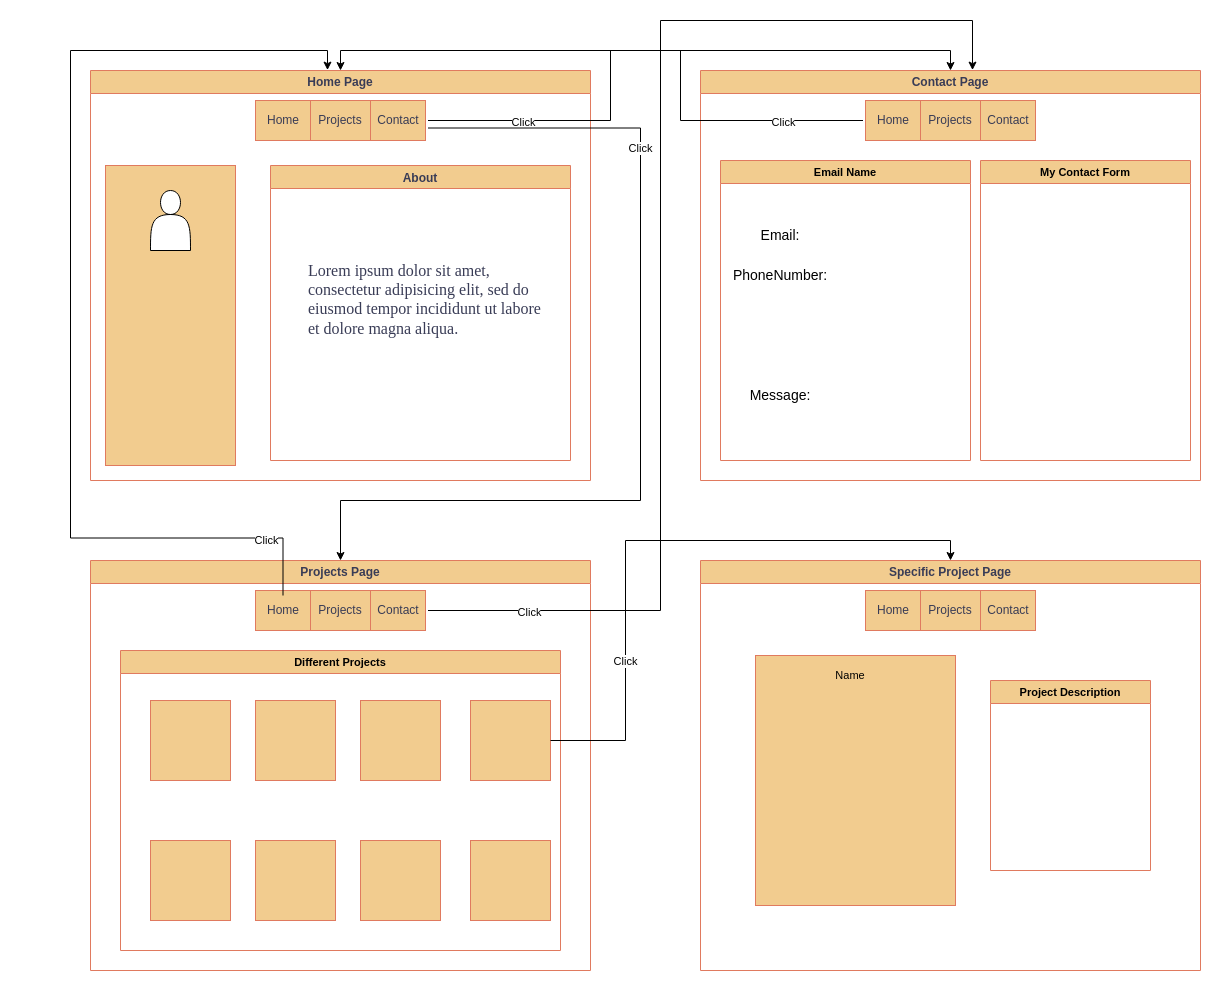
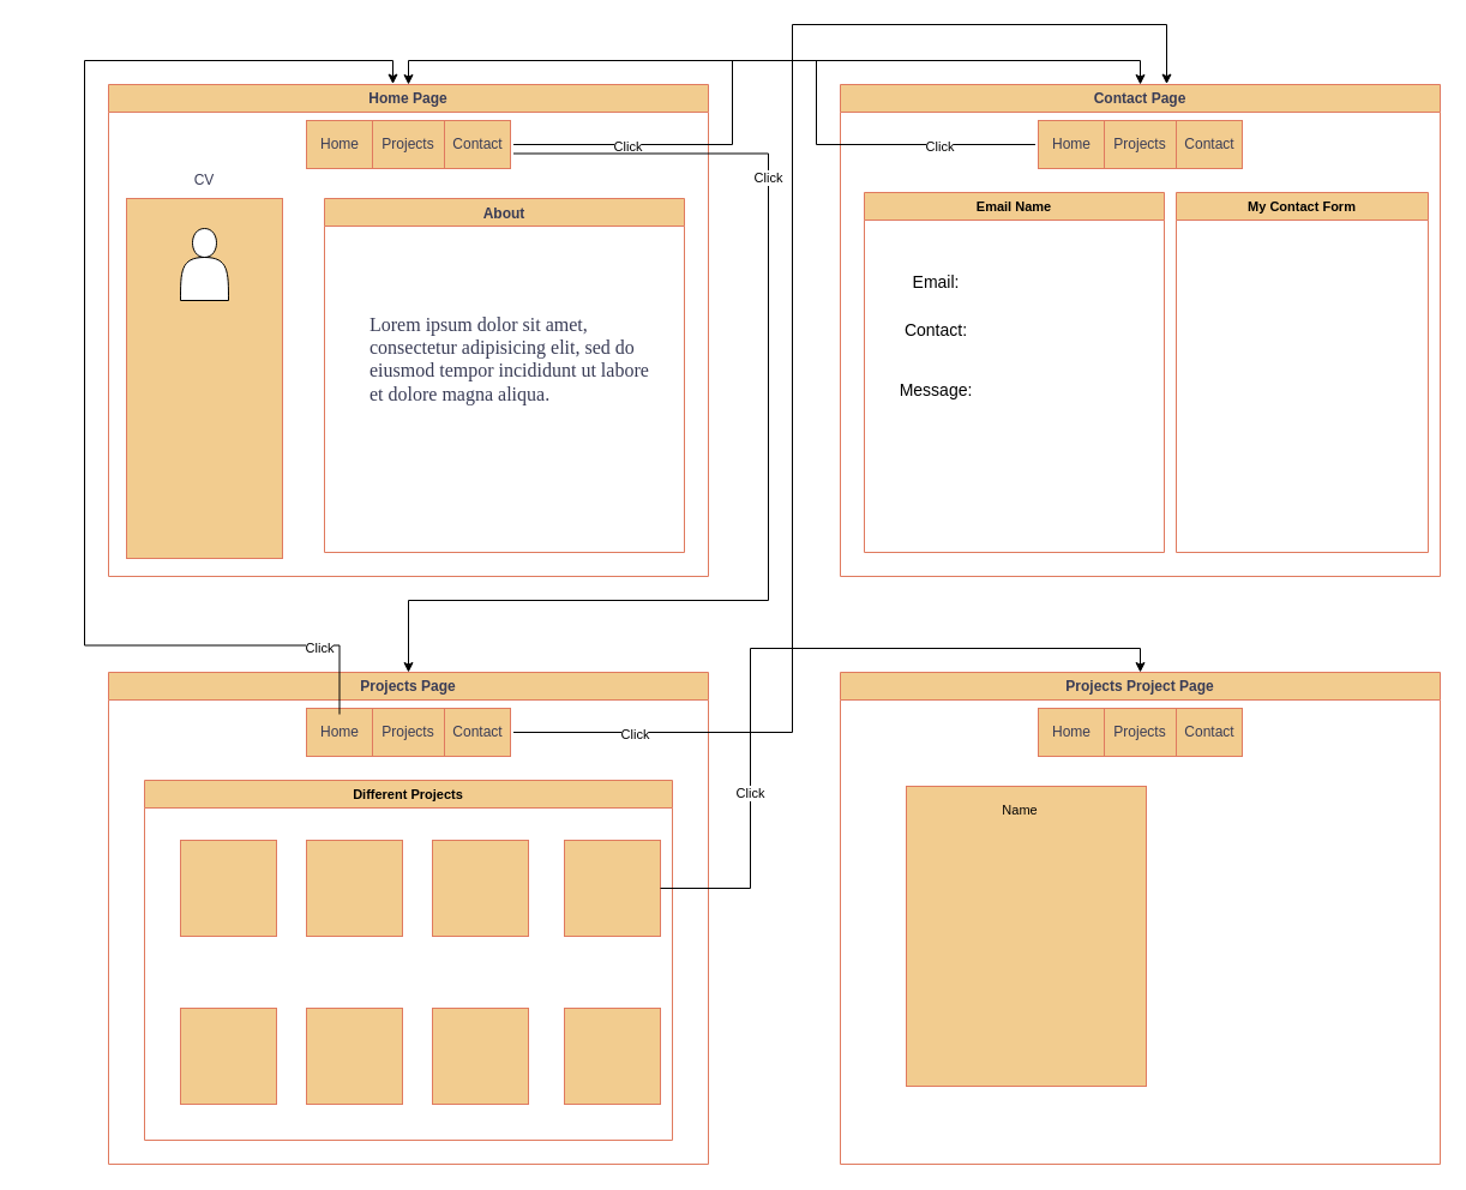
  <mxCell id="0" />
  <mxCell id="1" parent="0" />
  <mxCell id="2" value="Home Page" style="swimlane;whiteSpace=wrap;html=1;fillColor=#F2CC8F;strokeColor=#E07A5F;swimlaneFillColor=default;labelBorderColor=none;labelBackgroundColor=none;fontColor=#393C56;" vertex="1" parent="1"><mxGeometry x="90" y="70" width="500" height="410" as="geometry" /></mxCell>
  <mxCell id="3" value="" style="rounded=0;whiteSpace=wrap;html=1;fillColor=#F2CC8F;strokeColor=#E07A5F;glass=0;labelBackgroundColor=none;fontColor=#393C56;" vertex="1" parent="2"><mxGeometry x="165" y="30" width="170" height="40" as="geometry" /></mxCell>
  <mxCell id="4" value="" style="rounded=0;whiteSpace=wrap;html=1;labelBackgroundColor=none;fillColor=#F2CC8F;strokeColor=#E07A5F;fontColor=#393C56;" vertex="1" parent="2"><mxGeometry x="165" y="30" width="55" height="40" as="geometry" /></mxCell>
  <mxCell id="5" value="" style="rounded=0;whiteSpace=wrap;html=1;labelBackgroundColor=none;fillColor=#F2CC8F;strokeColor=#E07A5F;fontColor=#393C56;" vertex="1" parent="2"><mxGeometry x="220" y="30" width="60" height="40" as="geometry" /></mxCell>
  <mxCell id="6" value="" style="rounded=0;whiteSpace=wrap;html=1;labelBackgroundColor=none;fillColor=#F2CC8F;strokeColor=#E07A5F;fontColor=#393C56;" vertex="1" parent="2"><mxGeometry x="280" y="30" width="55" height="40" as="geometry" /></mxCell>
  <mxCell id="7" value="Home" style="text;html=1;strokeColor=none;fillColor=none;align=center;verticalAlign=middle;whiteSpace=wrap;rounded=0;labelBackgroundColor=none;fontColor=#393C56;" vertex="1" parent="2"><mxGeometry x="162.5" y="35" width="60" height="30" as="geometry" /></mxCell>
  <mxCell id="8" value="Projects" style="text;html=1;strokeColor=none;fillColor=none;align=center;verticalAlign=middle;whiteSpace=wrap;rounded=0;labelBackgroundColor=none;fontColor=#393C56;" vertex="1" parent="2"><mxGeometry x="220" y="35" width="60" height="30" as="geometry" /></mxCell>
  <mxCell id="9" value="Contact" style="text;html=1;strokeColor=none;fillColor=none;align=center;verticalAlign=middle;whiteSpace=wrap;rounded=0;labelBackgroundColor=none;fontColor=#393C56;" vertex="1" parent="2"><mxGeometry x="277.5" y="35" width="60" height="30" as="geometry" /></mxCell>
  <mxCell id="10" value="" style="rounded=0;whiteSpace=wrap;html=1;rotation=90;fillColor=#F2CC8F;strokeColor=#E07A5F;labelBackgroundColor=none;fontColor=#393C56;" vertex="1" parent="2"><mxGeometry x="-70" y="180" width="300" height="130" as="geometry" /></mxCell>
+ <mxCell id="11" value="CV" style="text;html=1;strokeColor=none;fillColor=none;align=center;verticalAlign=middle;whiteSpace=wrap;rounded=0;labelBackgroundColor=none;fontColor=#393C56;" vertex="1" parent="2"><mxGeometry x="50" y="65" width="60" height="30" as="geometry" /></mxCell>
  <mxCell id="12" value="" style="shape=actor;whiteSpace=wrap;html=1;labelBackgroundColor=none;" vertex="1" parent="2"><mxGeometry x="60" y="120" width="40" height="60" as="geometry" /></mxCell>
  <mxCell id="13" value="About" style="swimlane;fillColor=#F2CC8F;strokeColor=#E07A5F;labelBackgroundColor=none;fontColor=#393C56;" vertex="1" parent="2"><mxGeometry x="180" y="95" width="300" height="295" as="geometry" /></mxCell>
  <mxCell id="14" value="&lt;h1&gt;&lt;font face=&quot;Times New Roman&quot; style=&quot;font-size: 14px;&quot;&gt;&lt;br&gt;&lt;/font&gt;&lt;/h1&gt;&lt;p&gt;&lt;font face=&quot;Times New Roman&quot; size=&quot;3&quot;&gt;Lorem ipsum dolor sit amet, consectetur adipisicing elit, sed do eiusmod tempor incididunt ut labore et dolore magna aliqua.&lt;/font&gt;&lt;/p&gt;" style="text;html=1;strokeColor=none;fillColor=none;spacing=5;spacingTop=-20;whiteSpace=wrap;overflow=hidden;rounded=0;labelBackgroundColor=none;fontColor=#393C56;" vertex="1" parent="13"><mxGeometry x="32.5" y="45" width="247.5" height="225" as="geometry" /></mxCell>
  <mxCell id="15" value="Contact Page" style="swimlane;whiteSpace=wrap;html=1;fillColor=#F2CC8F;strokeColor=#E07A5F;swimlaneFillColor=default;labelBorderColor=none;startSize=23;labelBackgroundColor=none;fontColor=#393C56;" vertex="1" parent="1"><mxGeometry x="700" y="70" width="500" height="410" as="geometry" /></mxCell>
  <mxCell id="16" value="" style="rounded=0;whiteSpace=wrap;html=1;fillColor=#F2CC8F;strokeColor=#E07A5F;glass=0;labelBackgroundColor=none;fontColor=#393C56;" vertex="1" parent="15"><mxGeometry x="165" y="30" width="170" height="40" as="geometry" /></mxCell>
  <mxCell id="17" value="" style="rounded=0;whiteSpace=wrap;html=1;labelBackgroundColor=none;fillColor=#F2CC8F;strokeColor=#E07A5F;fontColor=#393C56;" vertex="1" parent="15"><mxGeometry x="165" y="30" width="55" height="40" as="geometry" /></mxCell>
  <mxCell id="18" value="" style="rounded=0;whiteSpace=wrap;html=1;labelBackgroundColor=none;fillColor=#F2CC8F;strokeColor=#E07A5F;fontColor=#393C56;" vertex="1" parent="15"><mxGeometry x="220" y="30" width="60" height="40" as="geometry" /></mxCell>
  <mxCell id="19" value="" style="rounded=0;whiteSpace=wrap;html=1;labelBackgroundColor=none;fillColor=#F2CC8F;strokeColor=#E07A5F;fontColor=#393C56;" vertex="1" parent="15"><mxGeometry x="280" y="30" width="55" height="40" as="geometry" /></mxCell>
  <mxCell id="20" value="Home" style="text;html=1;strokeColor=none;fillColor=none;align=center;verticalAlign=middle;whiteSpace=wrap;rounded=0;labelBackgroundColor=none;fontColor=#393C56;" vertex="1" parent="15"><mxGeometry x="162.5" y="35" width="60" height="30" as="geometry" /></mxCell>
  <mxCell id="21" value="Projects" style="text;html=1;strokeColor=none;fillColor=none;align=center;verticalAlign=middle;whiteSpace=wrap;rounded=0;labelBackgroundColor=none;fontColor=#393C56;" vertex="1" parent="15"><mxGeometry x="220" y="35" width="60" height="30" as="geometry" /></mxCell>
  <mxCell id="22" value="Contact" style="text;html=1;strokeColor=none;fillColor=none;align=center;verticalAlign=middle;whiteSpace=wrap;rounded=0;labelBackgroundColor=none;fontColor=#393C56;" vertex="1" parent="15"><mxGeometry x="277.5" y="35" width="60" height="30" as="geometry" /></mxCell>
  <mxCell id="23" value="Email Name" style="swimlane;whiteSpace=wrap;html=1;strokeColor=#E07A5F;fontFamily=Helvetica;fontSize=11;fontColor=default;fillColor=#F2CC8F;" vertex="1" parent="15"><mxGeometry x="20" y="90" width="250" height="300" as="geometry" /></mxCell>
  <mxCell id="24" value="&lt;font style=&quot;font-size: 14px;&quot;&gt;Email:&lt;/font&gt;" style="text;html=1;strokeColor=none;fillColor=none;align=center;verticalAlign=middle;whiteSpace=wrap;rounded=0;fontSize=11;fontFamily=Helvetica;fontColor=default;" vertex="1" parent="23"><mxGeometry x="30" y="60" width="60" height="30" as="geometry" /></mxCell>
- <mxCell id="25" value="&lt;font style=&quot;font-size: 14px;&quot;&gt;PhoneNumber:&lt;/font&gt;" style="text;html=1;strokeColor=none;fillColor=none;align=center;verticalAlign=middle;whiteSpace=wrap;rounded=0;fontSize=11;fontFamily=Helvetica;fontColor=default;" vertex="1" parent="23"><mxGeometry x="30" y="100" width="60" height="30" as="geometry" /></mxCell>
- <mxCell id="26" value="&lt;font style=&quot;font-size: 14px;&quot;&gt;Message:&lt;/font&gt;" style="text;html=1;strokeColor=none;fillColor=none;align=center;verticalAlign=middle;whiteSpace=wrap;rounded=0;fontSize=11;fontFamily=Helvetica;fontColor=default;" vertex="1" parent="23"><mxGeometry x="30" y="220" width="60" height="30" as="geometry" /></mxCell>
+ <mxCell id="25" value="&lt;font style=&quot;font-size: 14px;&quot;&gt;Contact:&lt;/font&gt;" style="text;html=1;strokeColor=none;fillColor=none;align=center;verticalAlign=middle;whiteSpace=wrap;rounded=0;fontSize=11;fontFamily=Helvetica;fontColor=default;" vertex="1" parent="23"><mxGeometry x="30" y="100" width="60" height="30" as="geometry" /></mxCell>
+ <mxCell id="26" value="&lt;font style=&quot;font-size: 14px;&quot;&gt;Message:&lt;/font&gt;" style="text;html=1;strokeColor=none;fillColor=none;align=center;verticalAlign=middle;whiteSpace=wrap;rounded=0;fontSize=11;fontFamily=Helvetica;fontColor=default;" vertex="1" parent="23"><mxGeometry x="30" y="150" width="60" height="30" as="geometry" /></mxCell>
  <mxCell id="27" value="My Contact Form" style="swimlane;whiteSpace=wrap;html=1;strokeColor=#E07A5F;fontFamily=Helvetica;fontSize=11;fontColor=default;fillColor=#F2CC8F;" vertex="1" parent="15"><mxGeometry x="280" y="90" width="210" height="300" as="geometry" /></mxCell>
- <mxCell id="28" value="Specific Project Page" style="swimlane;whiteSpace=wrap;html=1;fillColor=#F2CC8F;strokeColor=#E07A5F;swimlaneFillColor=default;labelBorderColor=none;labelBackgroundColor=none;fontColor=#393C56;" vertex="1" parent="1"><mxGeometry x="700" y="560" width="500" height="410" as="geometry" /></mxCell>
+ <mxCell id="28" value="Projects Project Page" style="swimlane;whiteSpace=wrap;html=1;fillColor=#F2CC8F;strokeColor=#E07A5F;swimlaneFillColor=default;labelBorderColor=none;labelBackgroundColor=none;fontColor=#393C56;" vertex="1" parent="1"><mxGeometry x="700" y="560" width="500" height="410" as="geometry" /></mxCell>
  <mxCell id="29" value="" style="rounded=0;whiteSpace=wrap;html=1;fillColor=#F2CC8F;strokeColor=#E07A5F;glass=0;labelBackgroundColor=none;fontColor=#393C56;" vertex="1" parent="28"><mxGeometry x="165" y="30" width="170" height="40" as="geometry" /></mxCell>
  <mxCell id="30" value="" style="rounded=0;whiteSpace=wrap;html=1;labelBackgroundColor=none;fillColor=#F2CC8F;strokeColor=#E07A5F;fontColor=#393C56;" vertex="1" parent="28"><mxGeometry x="165" y="30" width="55" height="40" as="geometry" /></mxCell>
  <mxCell id="31" value="" style="rounded=0;whiteSpace=wrap;html=1;labelBackgroundColor=none;fillColor=#F2CC8F;strokeColor=#E07A5F;fontColor=#393C56;" vertex="1" parent="28"><mxGeometry x="220" y="30" width="60" height="40" as="geometry" /></mxCell>
  <mxCell id="32" value="" style="rounded=0;whiteSpace=wrap;html=1;labelBackgroundColor=none;fillColor=#F2CC8F;strokeColor=#E07A5F;fontColor=#393C56;" vertex="1" parent="28"><mxGeometry x="280" y="30" width="55" height="40" as="geometry" /></mxCell>
  <mxCell id="33" value="Home" style="text;html=1;strokeColor=none;fillColor=none;align=center;verticalAlign=middle;whiteSpace=wrap;rounded=0;labelBackgroundColor=none;fontColor=#393C56;" vertex="1" parent="28"><mxGeometry x="162.5" y="35" width="60" height="30" as="geometry" /></mxCell>
  <mxCell id="34" value="Projects" style="text;html=1;strokeColor=none;fillColor=none;align=center;verticalAlign=middle;whiteSpace=wrap;rounded=0;labelBackgroundColor=none;fontColor=#393C56;" vertex="1" parent="28"><mxGeometry x="220" y="35" width="60" height="30" as="geometry" /></mxCell>
  <mxCell id="35" value="Contact" style="text;html=1;strokeColor=none;fillColor=none;align=center;verticalAlign=middle;whiteSpace=wrap;rounded=0;labelBackgroundColor=none;fontColor=#393C56;" vertex="1" parent="28"><mxGeometry x="277.5" y="35" width="60" height="30" as="geometry" /></mxCell>
- <mxCell id="36" value="Project Description" style="swimlane;whiteSpace=wrap;html=1;strokeColor=#E07A5F;fontFamily=Helvetica;fontSize=11;fontColor=default;fillColor=#F2CC8F;" vertex="1" parent="28"><mxGeometry x="290" y="120" width="160" height="190" as="geometry" /></mxCell>
  <mxCell id="37" value="" style="rounded=0;whiteSpace=wrap;html=1;strokeColor=#E07A5F;fontFamily=Helvetica;fontSize=11;fontColor=default;fillColor=#F2CC8F;rotation=90;" vertex="1" parent="28"><mxGeometry x="30" y="120" width="250" height="200" as="geometry" /></mxCell>
  <mxCell id="38" value="Name" style="text;html=1;strokeColor=none;fillColor=none;align=center;verticalAlign=middle;whiteSpace=wrap;rounded=0;fontSize=11;fontFamily=Helvetica;fontColor=default;" vertex="1" parent="28"><mxGeometry x="120" y="100" width="60" height="30" as="geometry" /></mxCell>
  <mxCell id="39" value="Projects Page" style="swimlane;whiteSpace=wrap;html=1;fillColor=#F2CC8F;strokeColor=#E07A5F;swimlaneFillColor=default;labelBorderColor=none;labelBackgroundColor=none;fontColor=#393C56;" vertex="1" parent="1"><mxGeometry x="90" y="560" width="500" height="410" as="geometry" /></mxCell>
  <mxCell id="40" value="" style="rounded=0;whiteSpace=wrap;html=1;fillColor=#F2CC8F;strokeColor=#E07A5F;glass=0;labelBackgroundColor=none;fontColor=#393C56;" vertex="1" parent="39"><mxGeometry x="165" y="30" width="170" height="40" as="geometry" /></mxCell>
  <mxCell id="41" value="" style="rounded=0;whiteSpace=wrap;html=1;labelBackgroundColor=none;fillColor=#F2CC8F;strokeColor=#E07A5F;fontColor=#393C56;" vertex="1" parent="39"><mxGeometry x="165" y="30" width="55" height="40" as="geometry" /></mxCell>
  <mxCell id="42" value="" style="rounded=0;whiteSpace=wrap;html=1;labelBackgroundColor=none;fillColor=#F2CC8F;strokeColor=#E07A5F;fontColor=#393C56;" vertex="1" parent="39"><mxGeometry x="220" y="30" width="60" height="40" as="geometry" /></mxCell>
  <mxCell id="43" value="" style="rounded=0;whiteSpace=wrap;html=1;labelBackgroundColor=none;fillColor=#F2CC8F;strokeColor=#E07A5F;fontColor=#393C56;" vertex="1" parent="39"><mxGeometry x="280" y="30" width="55" height="40" as="geometry" /></mxCell>
  <mxCell id="44" value="Home" style="text;html=1;strokeColor=none;fillColor=none;align=center;verticalAlign=middle;whiteSpace=wrap;rounded=0;labelBackgroundColor=none;fontColor=#393C56;" vertex="1" parent="39"><mxGeometry x="162.5" y="35" width="60" height="30" as="geometry" /></mxCell>
  <mxCell id="45" value="Projects" style="text;html=1;strokeColor=none;fillColor=none;align=center;verticalAlign=middle;whiteSpace=wrap;rounded=0;labelBackgroundColor=none;fontColor=#393C56;" vertex="1" parent="39"><mxGeometry x="220" y="35" width="60" height="30" as="geometry" /></mxCell>
  <mxCell id="46" value="Contact" style="text;html=1;strokeColor=none;fillColor=none;align=center;verticalAlign=middle;whiteSpace=wrap;rounded=0;labelBackgroundColor=none;fontColor=#393C56;" vertex="1" parent="39"><mxGeometry x="277.5" y="35" width="60" height="30" as="geometry" /></mxCell>
  <mxCell id="47" value="Different Projects" style="swimlane;whiteSpace=wrap;html=1;strokeColor=#E07A5F;fontFamily=Helvetica;fontSize=11;fontColor=default;fillColor=#F2CC8F;" vertex="1" parent="39"><mxGeometry x="30" y="90" width="440" height="300" as="geometry" /></mxCell>
  <mxCell id="48" value="" style="whiteSpace=wrap;html=1;aspect=fixed;strokeColor=#E07A5F;fontFamily=Helvetica;fontSize=11;fontColor=default;fillColor=#F2CC8F;" vertex="1" parent="47"><mxGeometry x="30" y="50" width="80" height="80" as="geometry" /></mxCell>
  <mxCell id="49" value="" style="whiteSpace=wrap;html=1;aspect=fixed;strokeColor=#E07A5F;fontFamily=Helvetica;fontSize=11;fontColor=default;fillColor=#F2CC8F;" vertex="1" parent="47"><mxGeometry x="135" y="50" width="80" height="80" as="geometry" /></mxCell>
  <mxCell id="50" value="" style="whiteSpace=wrap;html=1;aspect=fixed;strokeColor=#E07A5F;fontFamily=Helvetica;fontSize=11;fontColor=default;fillColor=#F2CC8F;" vertex="1" parent="47"><mxGeometry x="240" y="50" width="80" height="80" as="geometry" /></mxCell>
  <mxCell id="51" value="" style="whiteSpace=wrap;html=1;aspect=fixed;strokeColor=#E07A5F;fontFamily=Helvetica;fontSize=11;fontColor=default;fillColor=#F2CC8F;" vertex="1" parent="47"><mxGeometry x="350" y="50" width="80" height="80" as="geometry" /></mxCell>
  <mxCell id="52" value="" style="whiteSpace=wrap;html=1;aspect=fixed;strokeColor=#E07A5F;fontFamily=Helvetica;fontSize=11;fontColor=default;fillColor=#F2CC8F;" vertex="1" parent="47"><mxGeometry x="30" y="190" width="80" height="80" as="geometry" /></mxCell>
  <mxCell id="53" value="" style="whiteSpace=wrap;html=1;aspect=fixed;strokeColor=#E07A5F;fontFamily=Helvetica;fontSize=11;fontColor=default;fillColor=#F2CC8F;" vertex="1" parent="47"><mxGeometry x="135" y="190" width="80" height="80" as="geometry" /></mxCell>
  <mxCell id="54" value="" style="whiteSpace=wrap;html=1;aspect=fixed;strokeColor=#E07A5F;fontFamily=Helvetica;fontSize=11;fontColor=default;fillColor=#F2CC8F;" vertex="1" parent="47"><mxGeometry x="240" y="190" width="80" height="80" as="geometry" /></mxCell>
  <mxCell id="55" value="" style="whiteSpace=wrap;html=1;aspect=fixed;strokeColor=#E07A5F;fontFamily=Helvetica;fontSize=11;fontColor=default;fillColor=#F2CC8F;" vertex="1" parent="47"><mxGeometry x="350" y="190" width="80" height="80" as="geometry" /></mxCell>
  <mxCell id="56" style="edgeStyle=orthogonalEdgeStyle;rounded=0;orthogonalLoop=1;jettySize=auto;html=1;entryX=0.5;entryY=0;entryDx=0;entryDy=0;labelBackgroundColor=none;fontColor=default;" edge="1" parent="1" source="9" target="15"><mxGeometry relative="1" as="geometry"><Array as="points"><mxPoint x="610" y="120" /><mxPoint x="610" y="50" /><mxPoint x="950" y="50" /></Array></mxGeometry></mxCell>
  <mxCell id="57" value="Click" style="edgeLabel;html=1;align=center;verticalAlign=middle;resizable=0;points=[];fontSize=11;fontFamily=Helvetica;fontColor=default;" connectable="0" vertex="1" parent="56"><mxGeometry x="-0.687" y="-1" relative="1" as="geometry"><mxPoint x="-1" as="offset" /></mxGeometry></mxCell>
  <mxCell id="58" style="edgeStyle=orthogonalEdgeStyle;shape=connector;rounded=0;orthogonalLoop=1;jettySize=auto;html=1;entryX=0.5;entryY=0;entryDx=0;entryDy=0;labelBackgroundColor=none;strokeColor=default;align=center;verticalAlign=middle;fontFamily=Helvetica;fontSize=11;fontColor=default;endArrow=classic;" edge="1" parent="1" source="20" target="2"><mxGeometry relative="1" as="geometry"><Array as="points"><mxPoint x="680" y="120" /><mxPoint x="680" y="50" /><mxPoint x="340" y="50" /></Array></mxGeometry></mxCell>
  <mxCell id="59" value="Click" style="edgeLabel;html=1;align=center;verticalAlign=middle;resizable=0;points=[];fontSize=11;fontFamily=Helvetica;fontColor=default;" connectable="0" vertex="1" parent="58"><mxGeometry x="-0.741" y="1" relative="1" as="geometry"><mxPoint x="-1" as="offset" /></mxGeometry></mxCell>
  <mxCell id="60" style="edgeStyle=orthogonalEdgeStyle;shape=connector;rounded=0;orthogonalLoop=1;jettySize=auto;html=1;exitX=1;exitY=0.75;exitDx=0;exitDy=0;entryX=0.5;entryY=0;entryDx=0;entryDy=0;labelBackgroundColor=none;strokeColor=default;align=center;verticalAlign=middle;fontFamily=Helvetica;fontSize=11;fontColor=default;endArrow=classic;" edge="1" parent="1" source="9" target="39"><mxGeometry relative="1" as="geometry"><Array as="points"><mxPoint x="640" y="127" /><mxPoint x="640" y="500" /><mxPoint x="340" y="500" /></Array></mxGeometry></mxCell>
  <mxCell id="61" value="Click" style="edgeLabel;html=1;align=center;verticalAlign=middle;resizable=0;points=[];fontSize=11;fontFamily=Helvetica;fontColor=default;" connectable="0" vertex="1" parent="60"><mxGeometry x="-0.509" y="-1" relative="1" as="geometry"><mxPoint as="offset" /></mxGeometry></mxCell>
  <mxCell id="62" style="edgeStyle=orthogonalEdgeStyle;shape=connector;rounded=0;orthogonalLoop=1;jettySize=auto;html=1;entryX=0.474;entryY=-0.001;entryDx=0;entryDy=0;entryPerimeter=0;labelBackgroundColor=none;strokeColor=default;align=center;verticalAlign=middle;fontFamily=Helvetica;fontSize=11;fontColor=default;endArrow=classic;" edge="1" parent="1" source="44" target="2"><mxGeometry relative="1" as="geometry" /></mxCell>
  <mxCell id="63" value="Click" style="edgeLabel;html=1;align=center;verticalAlign=middle;resizable=0;points=[];fontSize=11;fontFamily=Helvetica;fontColor=default;" connectable="0" vertex="1" parent="62"><mxGeometry x="-0.856" y="2" relative="1" as="geometry"><mxPoint x="-1" as="offset" /></mxGeometry></mxCell>
  <mxCell id="64" style="edgeStyle=orthogonalEdgeStyle;shape=connector;rounded=0;orthogonalLoop=1;jettySize=auto;html=1;exitX=1;exitY=0.5;exitDx=0;exitDy=0;entryX=0.5;entryY=0;entryDx=0;entryDy=0;labelBackgroundColor=none;strokeColor=default;align=center;verticalAlign=middle;fontFamily=Helvetica;fontSize=11;fontColor=default;endArrow=classic;" edge="1" parent="1" source="51" target="28"><mxGeometry relative="1" as="geometry" /></mxCell>
  <mxCell id="65" value="Click" style="edgeLabel;html=1;align=center;verticalAlign=middle;resizable=0;points=[];fontSize=11;fontFamily=Helvetica;fontColor=default;" connectable="0" vertex="1" parent="64"><mxGeometry x="-0.502" relative="1" as="geometry"><mxPoint x="-1" y="-1" as="offset" /></mxGeometry></mxCell>
  <mxCell id="66" style="edgeStyle=orthogonalEdgeStyle;shape=connector;rounded=0;orthogonalLoop=1;jettySize=auto;html=1;entryX=0.544;entryY=-0.001;entryDx=0;entryDy=0;entryPerimeter=0;labelBackgroundColor=none;strokeColor=default;align=center;verticalAlign=middle;fontFamily=Helvetica;fontSize=11;fontColor=default;endArrow=classic;" edge="1" parent="1" source="46" target="15"><mxGeometry relative="1" as="geometry"><Array as="points"><mxPoint x="660" y="610" /><mxPoint x="660" y="20" /><mxPoint x="972" y="20" /></Array></mxGeometry></mxCell>
  <mxCell id="67" value="Click" style="edgeLabel;html=1;align=center;verticalAlign=middle;resizable=0;points=[];fontSize=11;fontFamily=Helvetica;fontColor=default;" connectable="0" vertex="1" parent="66"><mxGeometry x="-0.828" y="-1" relative="1" as="geometry"><mxPoint x="-1" as="offset" /></mxGeometry></mxCell>
